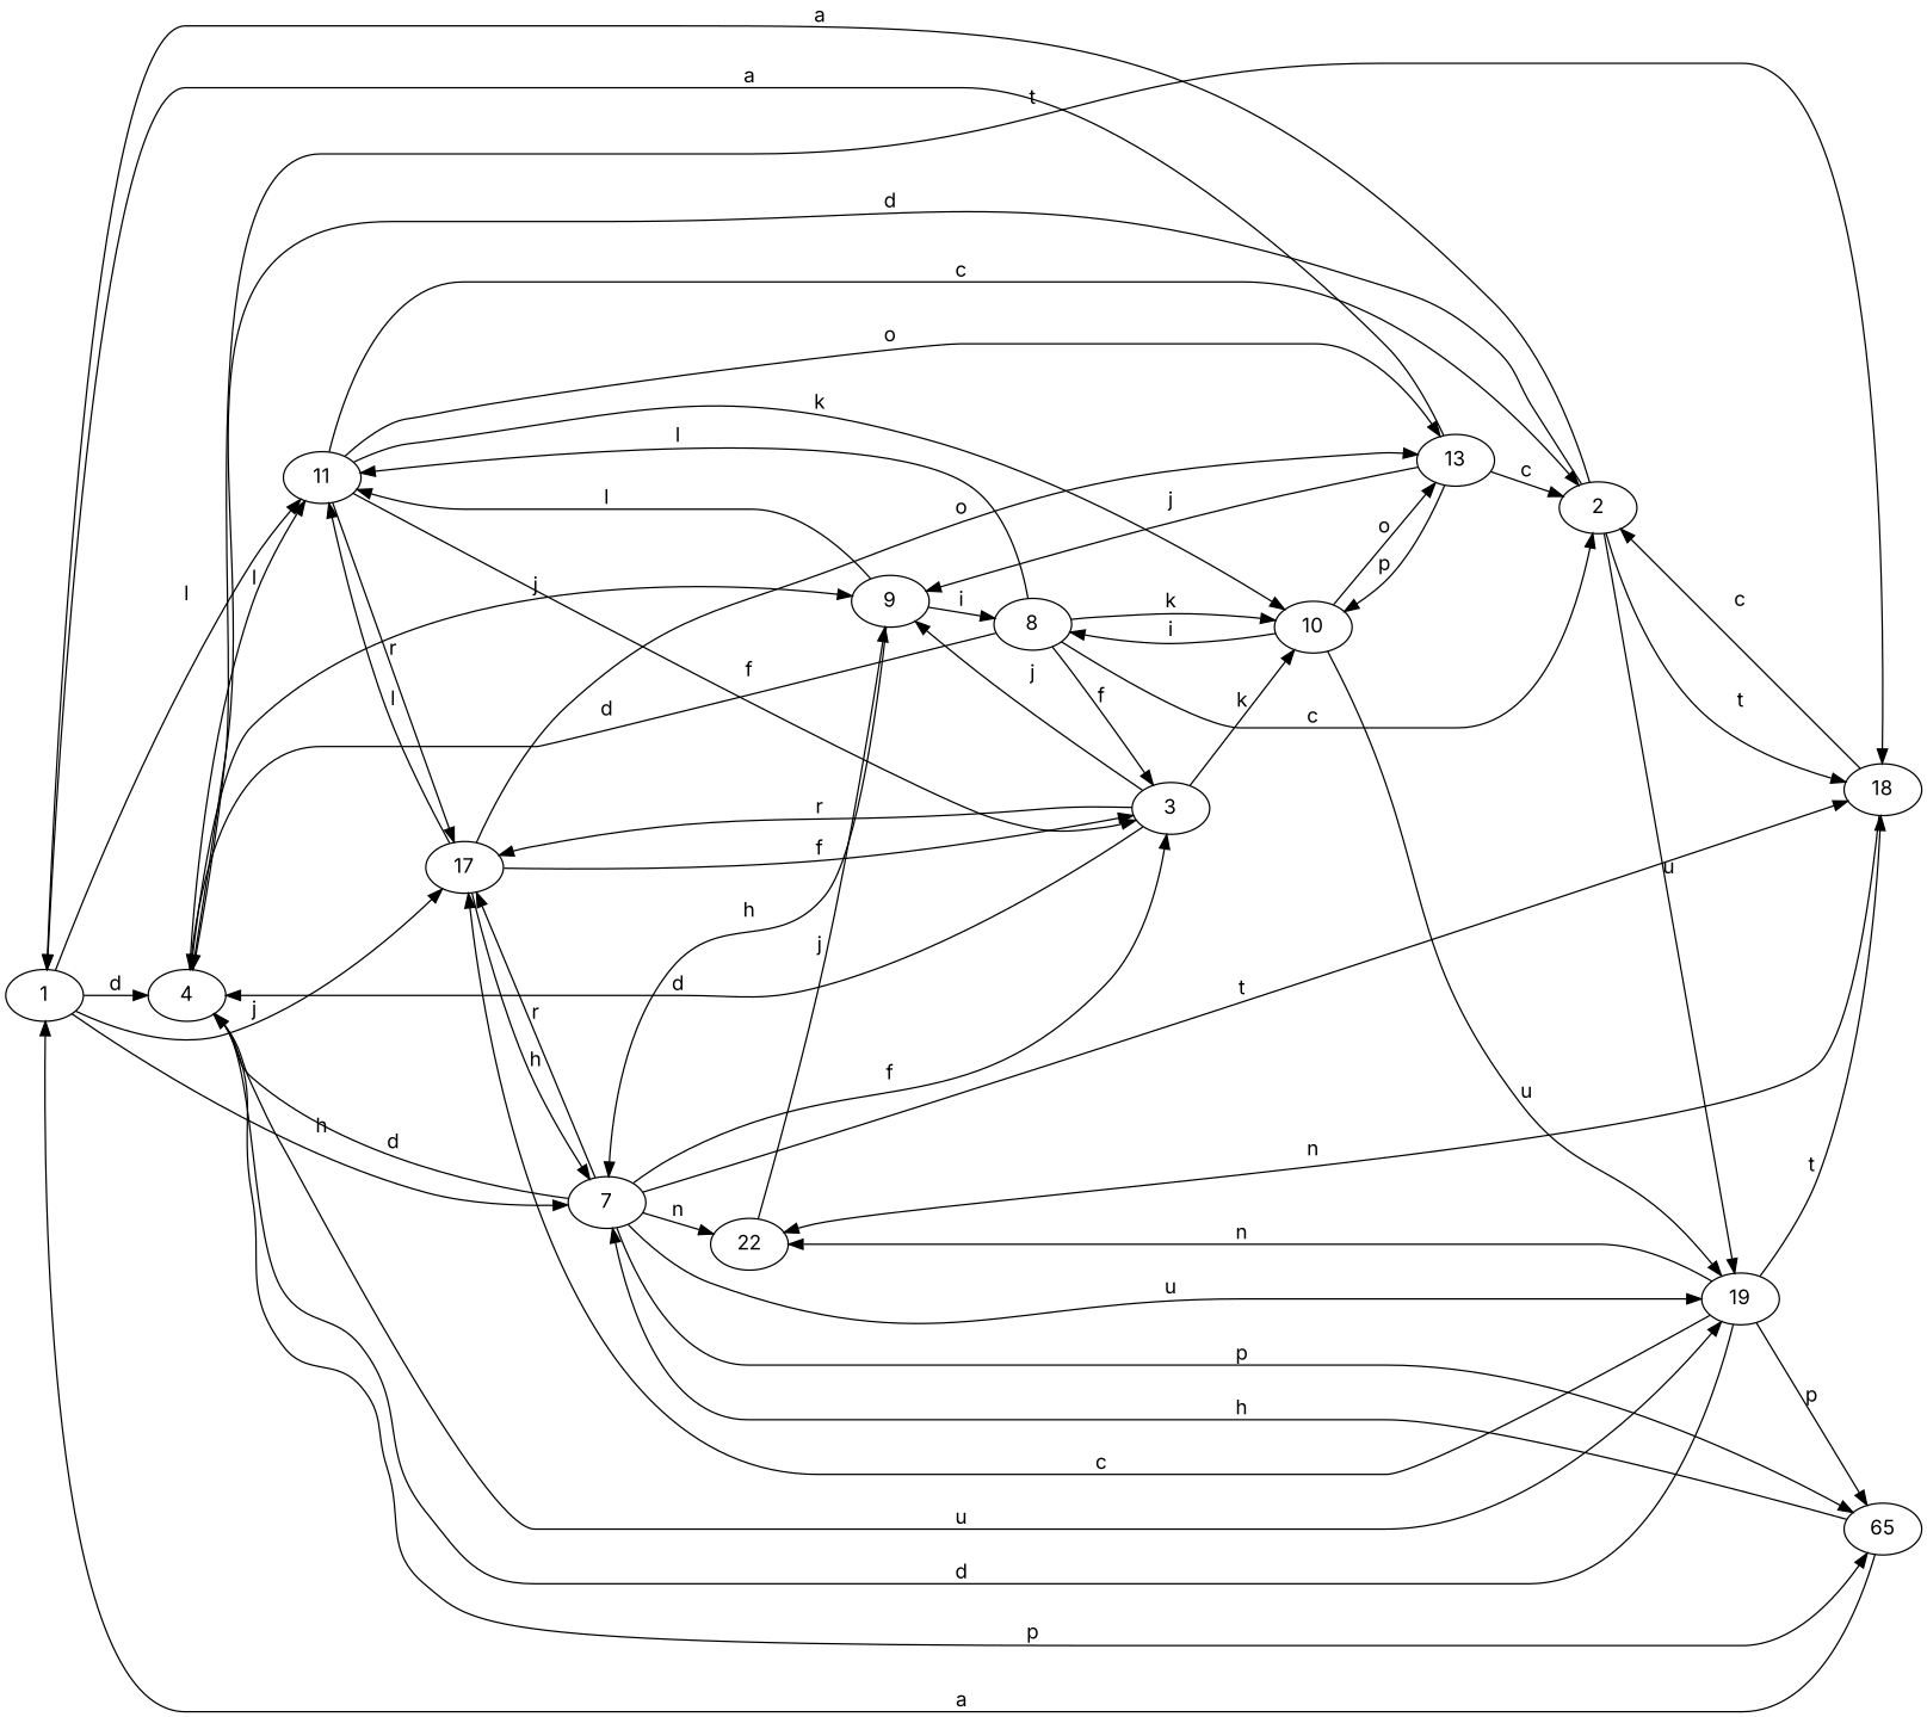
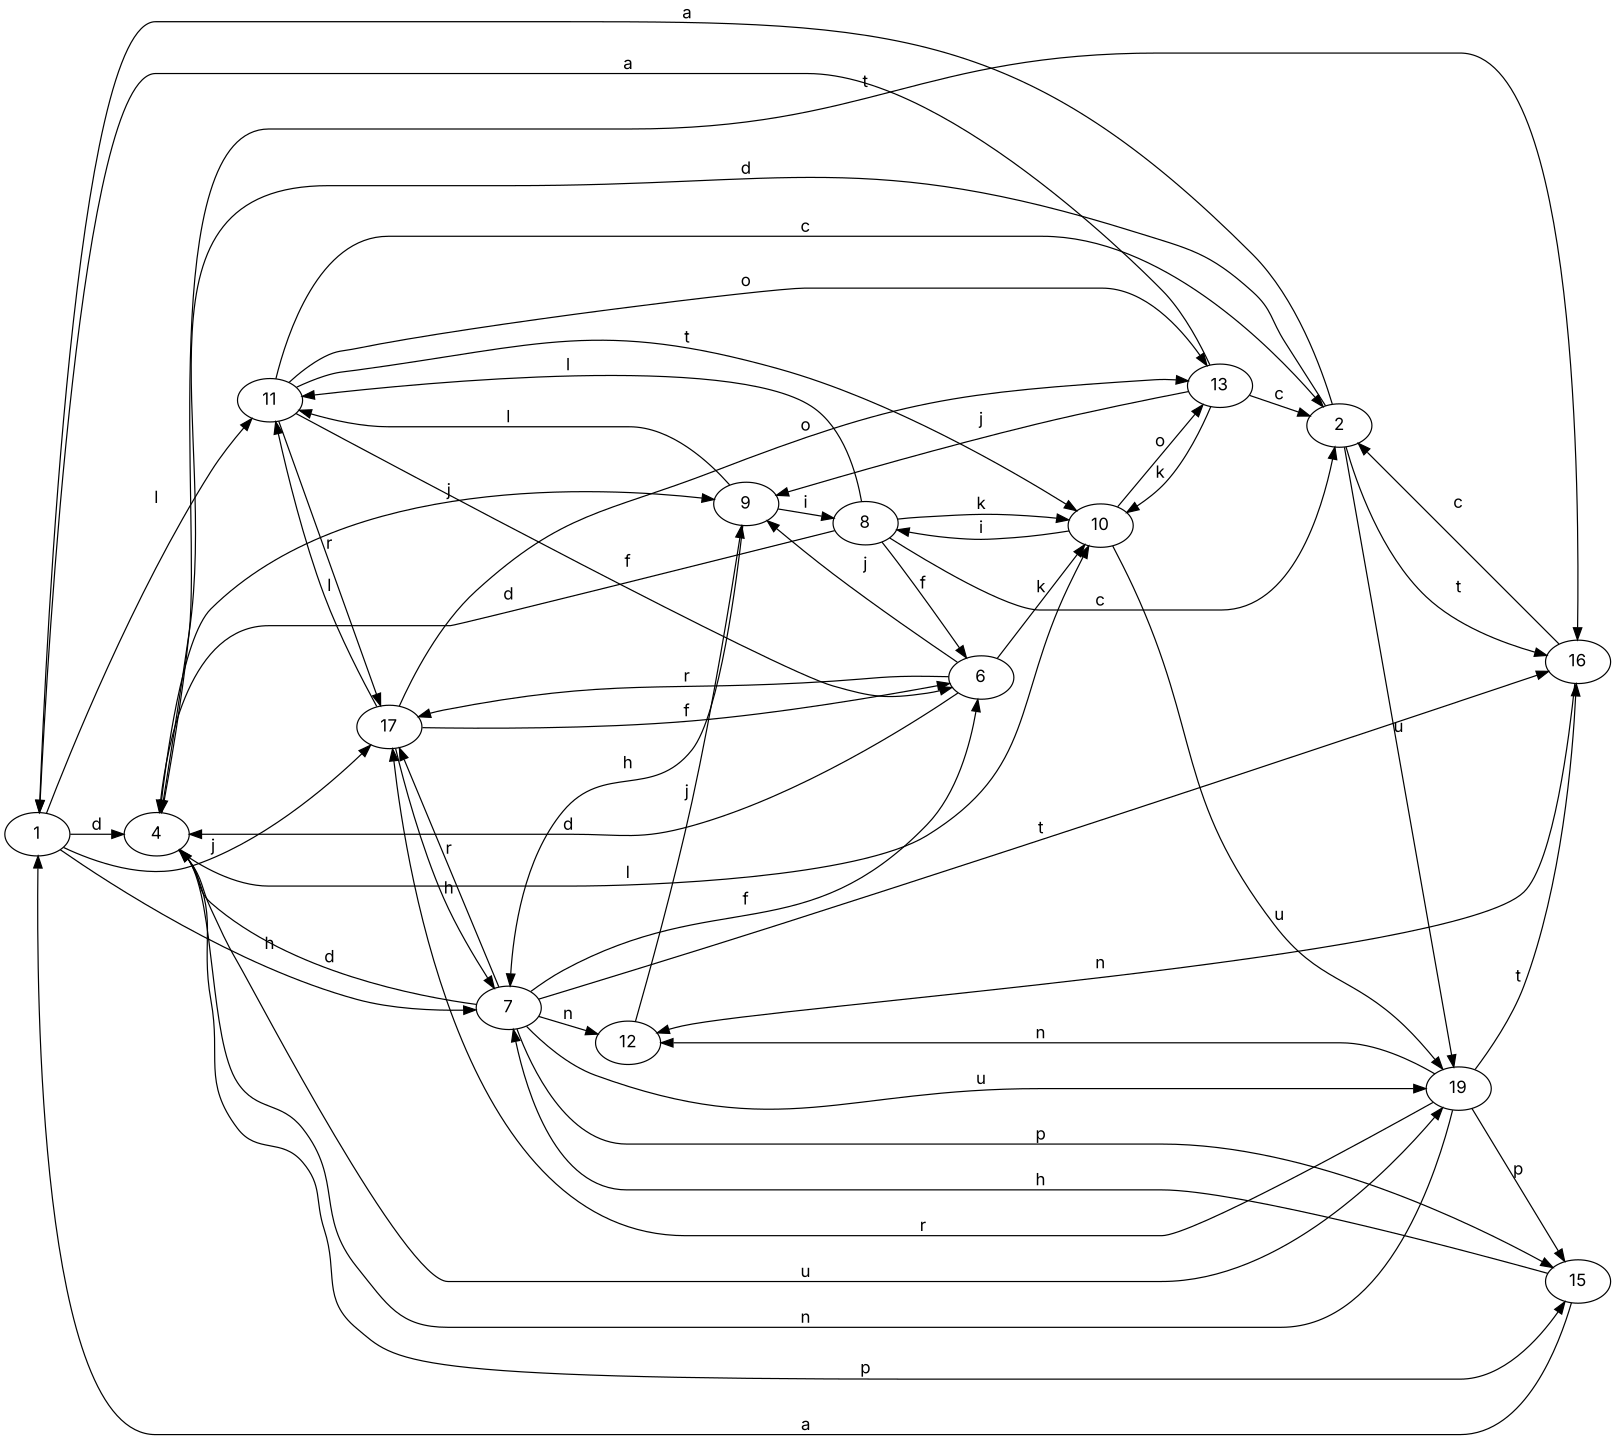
  strict digraph {
    fontname=Inter
    rankdir=LR
    node [fontname=Inter]
    edge [fontname=Inter]
    1
    4
    7
    11
    17
-   6 [label=3]
+   6
    9
    10
-   18
+   18 [label=16]
    19
-   15 [label=65]
-   12 [label=22]
+   15
+   12
    2
    13
    8
    1 -> 4 [label=d]
    1 -> 7 [label=h]
    1 -> 11 [label=l]
    1 -> 17 [label=j]
-   4 -> 11 [label=l]
+   4 -> 10 [label=l]
    4 -> 9 [label=j]
    4 -> 18 [label=t]
    4 -> 19 [label=u]
    4 -> 15 [label=p]
    7 -> 4 [label=d]
    7 -> 17 [label=r]
    7 -> 6 [label=f]
    7 -> 18 [label=t]
    7 -> 19 [label=u]
    7 -> 15 [label=p]
    7 -> 12 [label=n]
    11 -> 17 [label=r]
    11 -> 6 [label=f]
-   11 -> 10 [label=k]
+   11 -> 10 [label=t]
    11 -> 2 [label=c]
    11 -> 13 [label=o]
    17 -> 7 [label=h]
    17 -> 11 [label=l]
    17 -> 6 [label=f]
    17 -> 13 [label=o]
    6 -> 4 [label=d]
    6 -> 17 [label=r]
    6 -> 9 [label=j]
    6 -> 10 [label=k]
    9 -> 7 [label=h]
    9 -> 11 [label=l]
    9 -> 8 [label=i]
    10 -> 19 [label=u]
    10 -> 13 [label=o]
    10 -> 8 [label=i]
    18 -> 12 [label=n]
    18 -> 2 [label=c]
-   19 -> 4 [label=d]
-   19 -> 17 [label=c]
+   19 -> 4 [label=n]
+   19 -> 17 [label=r]
    19 -> 18 [label=t]
    19 -> 15 [label=p]
    19 -> 12 [label=n]
    15 -> 1 [label=a]
    15 -> 7 [label=h]
    12 -> 9 [label=j]
    2 -> 1 [label=a]
    2 -> 4 [label=d]
    2 -> 18 [label=t]
    2 -> 19 [label=u]
    13 -> 1 [label=a]
    13 -> 9 [label=j]
-   13 -> 10 [label=p]
+   13 -> 10 [label=k]
    13 -> 2 [label=c]
    8 -> 4 [label=d]
    8 -> 11 [label=l]
    8 -> 6 [label=f]
    8 -> 10 [label=k]
    8 -> 2 [label=c]
  }
